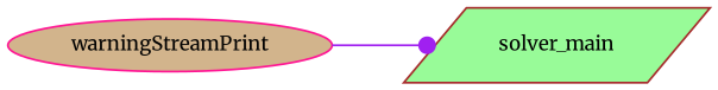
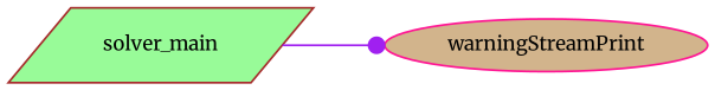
  digraph {
    rankdir=LR
    fontname=Merriweather
    node [fontname=Merriweather fontsize=10 style=filled]
    n1 [color=brown fillcolor=palegreen fontcolor=black height=0.2 label=solver_main shape=parallelogram width=0.4]
    n2 [color=deeppink fillcolor=tan height=0.2 label=warningStreamPrint shape=ellipse width=0.4]
-   n2 -> n1 [color=purple fontname=Merriweather fontsize=10 labelfontname=Helvetica labelfontsize=10 style=solid arrowhead=dot]
+   n1 -> n2 [color=purple fontname=Merriweather fontsize=10 labelfontname=Helvetica labelfontsize=10 style=solid arrowhead=dot]
  }
